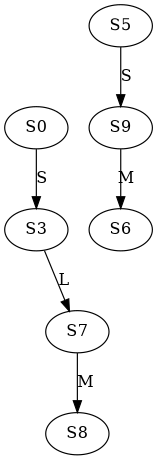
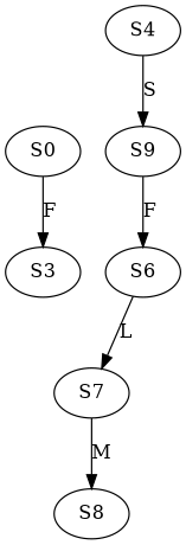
  strict digraph {
    S0
    S3
    n3 [label=S9]
-   S4 [label=S5]
+   S4
    S6
    S7
    S8
-   S0 -> S3 [label=S]
-   n3 -> S6 [label=M]
+   S0 -> S3 [label=F]
+   n3 -> S6 [label=F]
    S4 -> n3 [label=S]
-   S3 -> S7 [label=L]
+   S6 -> S7 [label=L]
    S7 -> S8 [label=M]
  }
